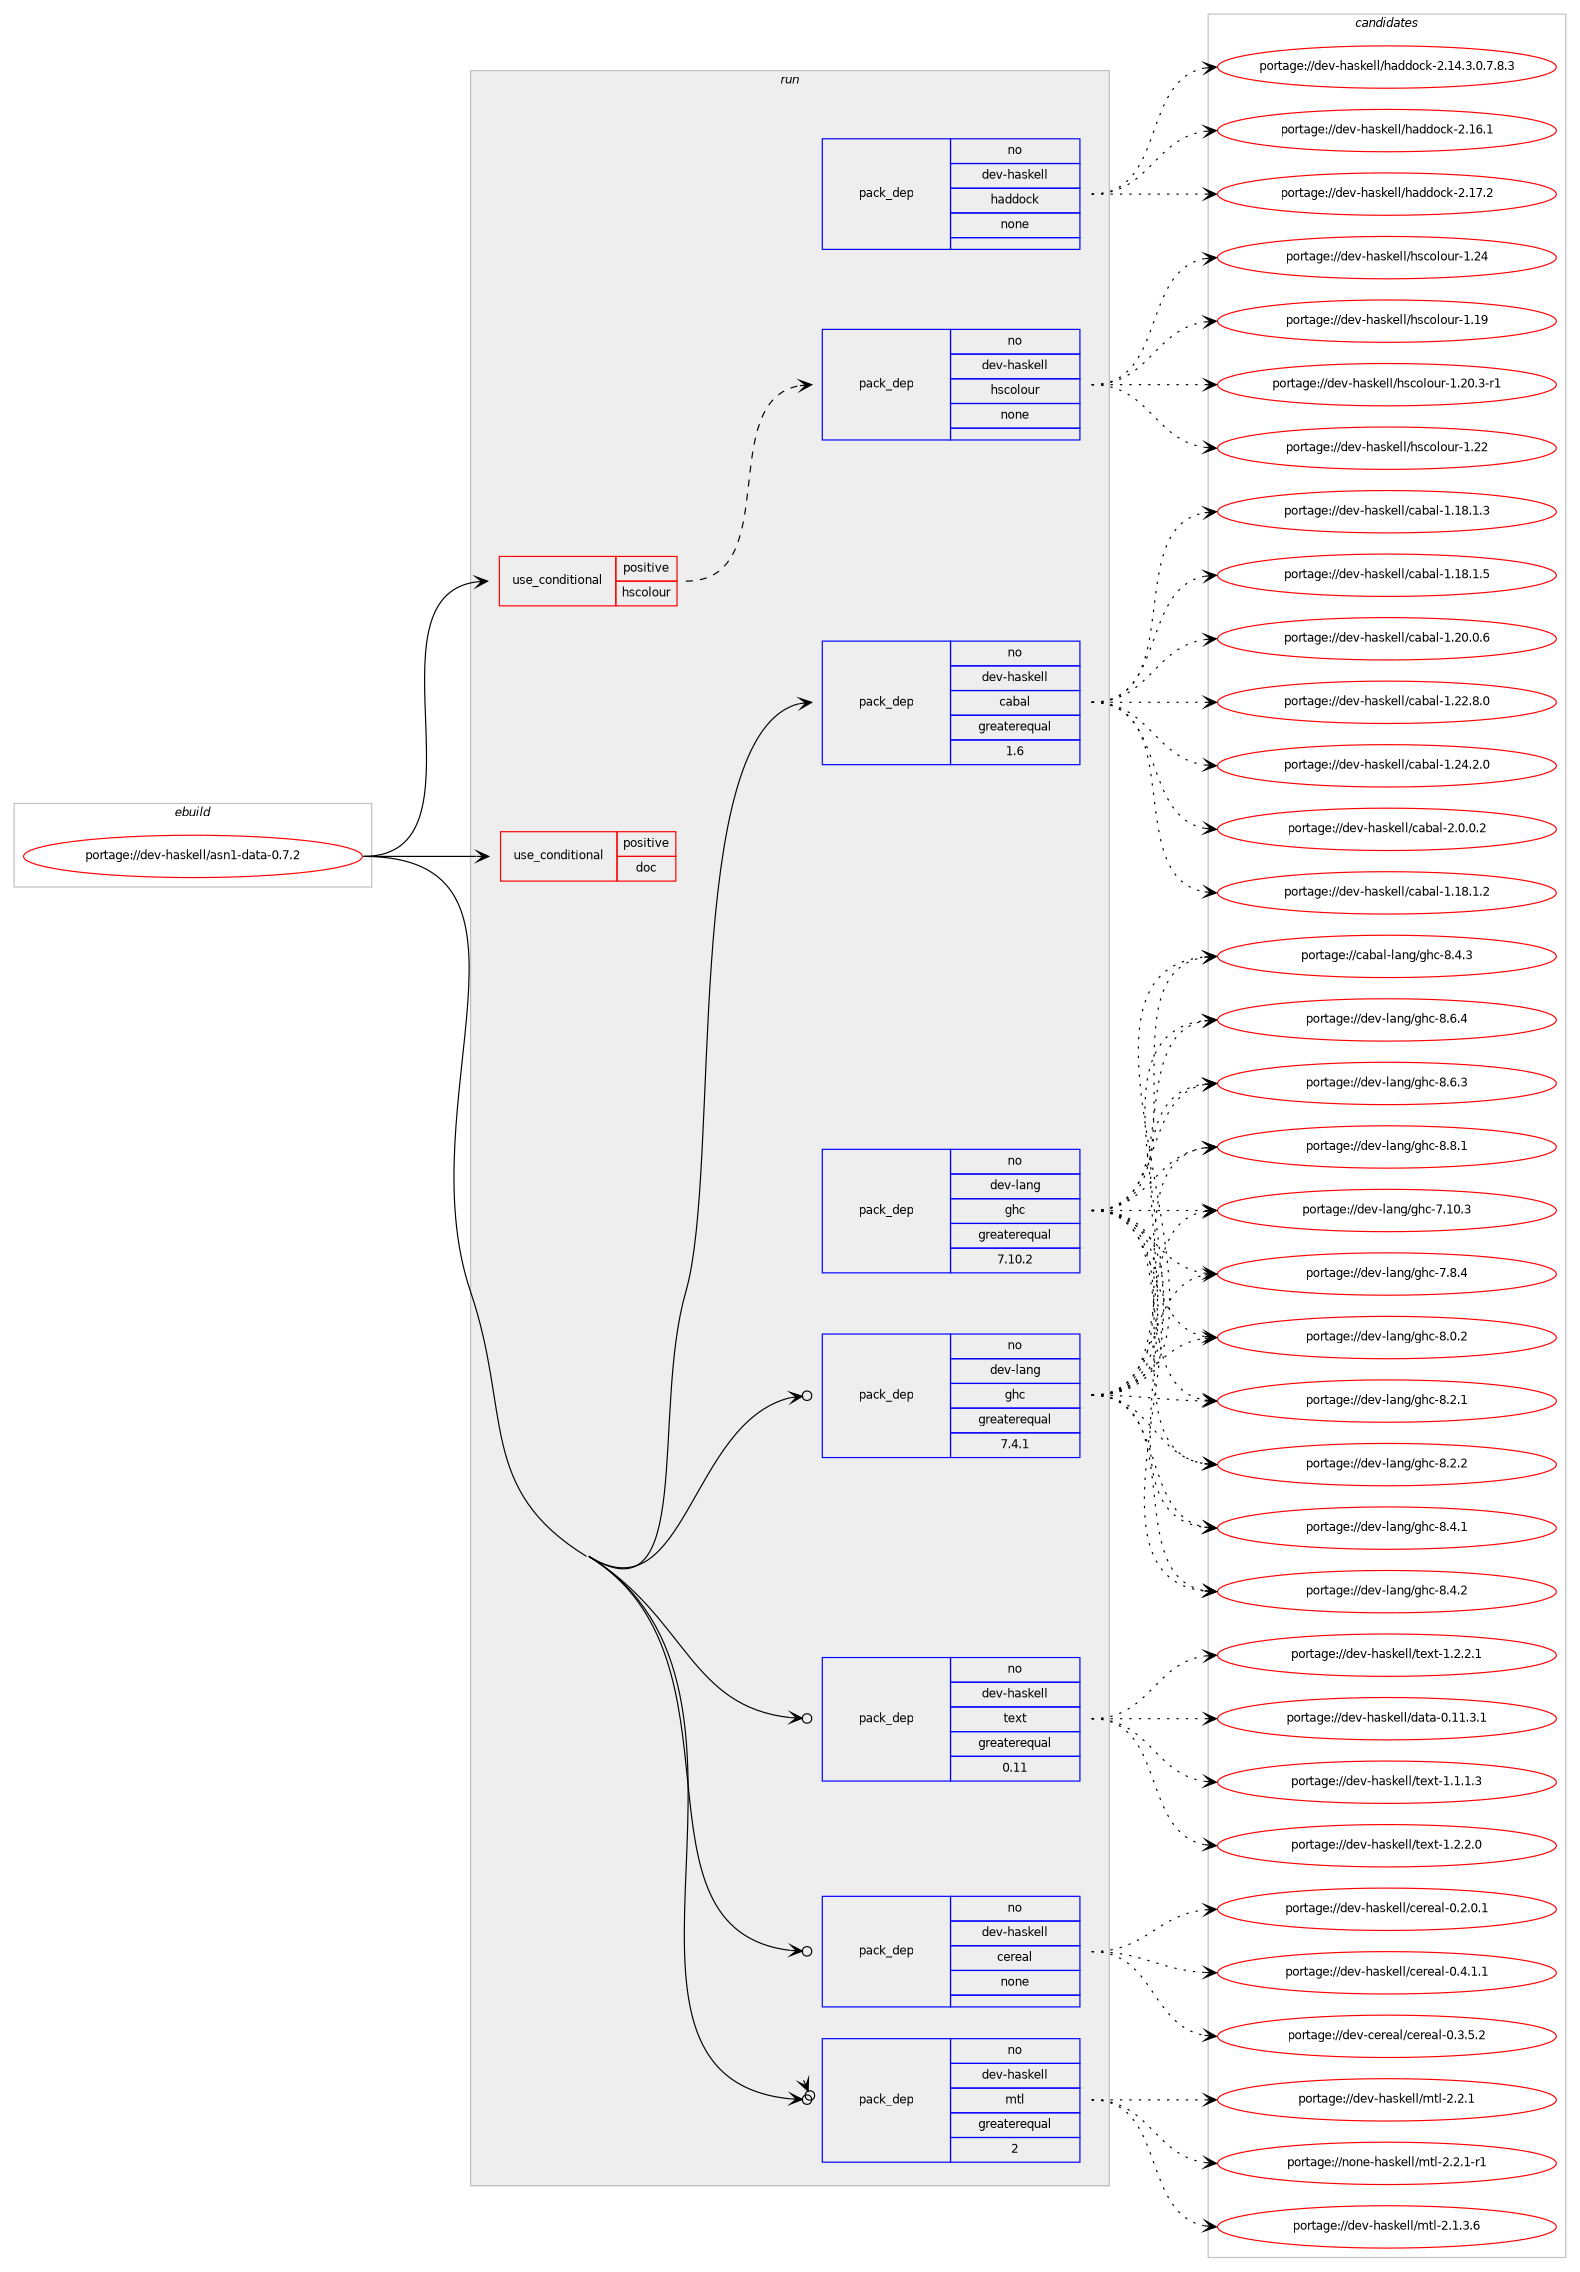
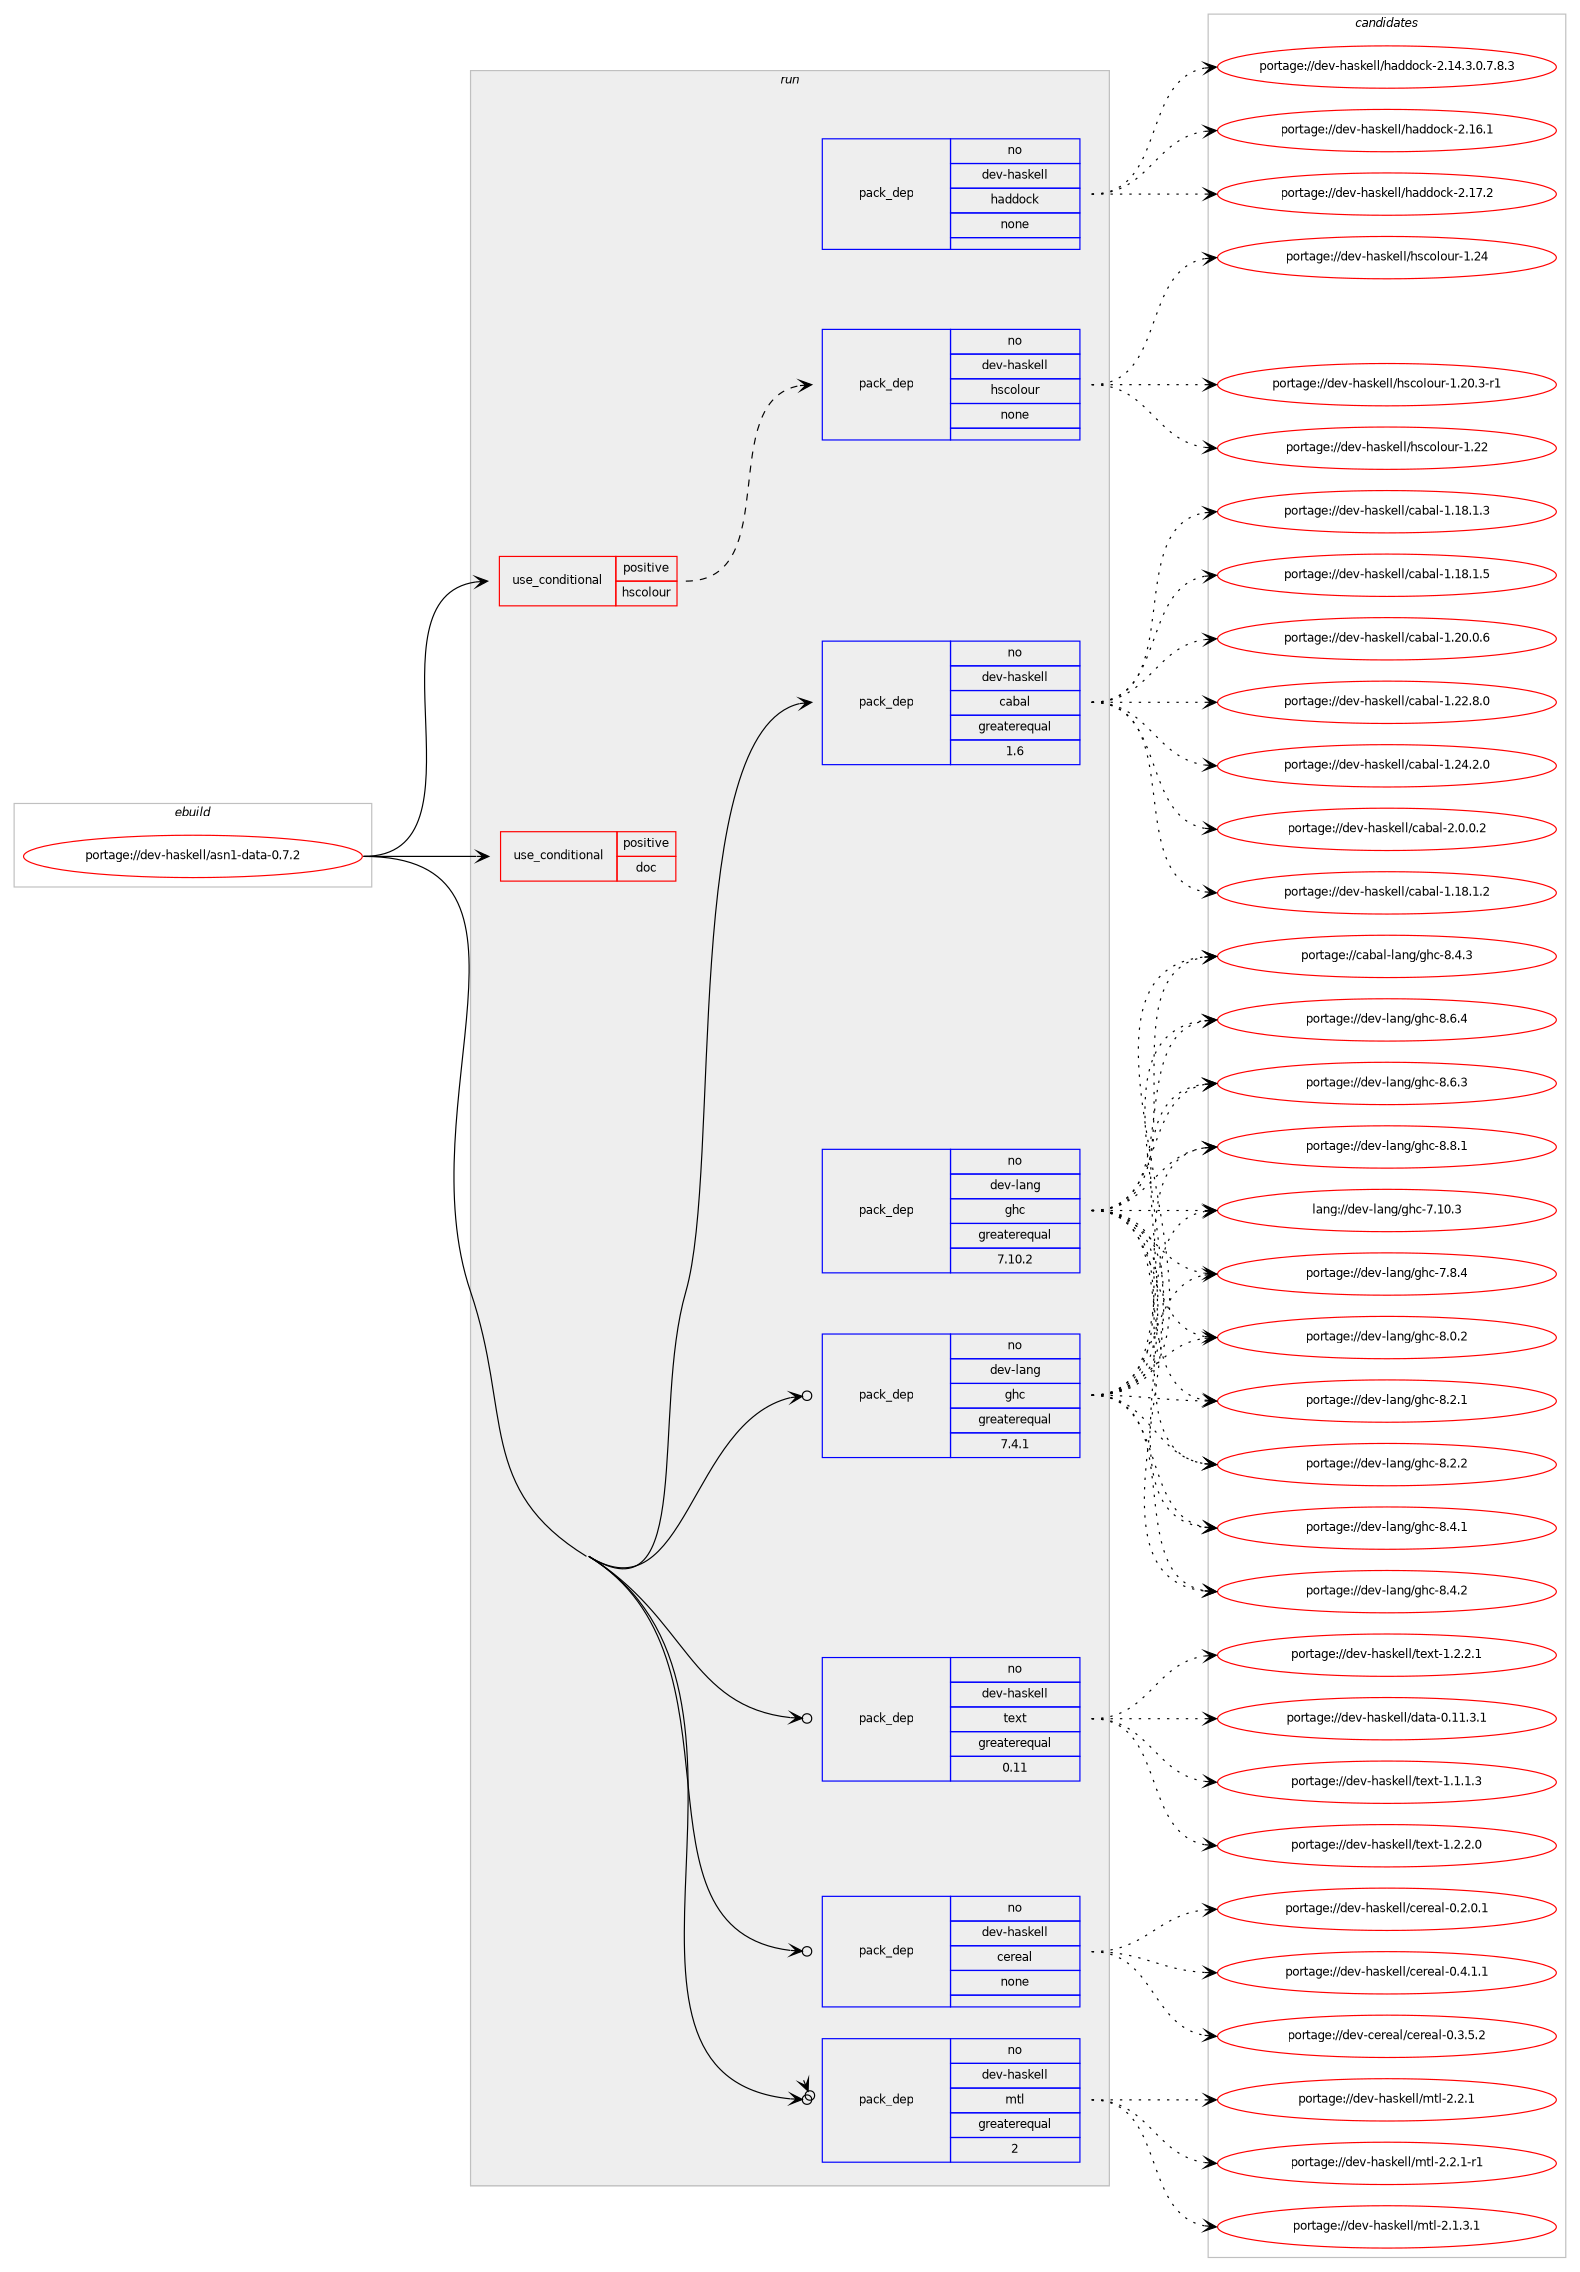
  digraph {
    compound=true
    concentrate=true
    fontname=Helvetica
    fontsize=10
    newrank=true
    rankdir=LR
    ranksep=1.5
    node [color=red fontname=Helvetica fontsize=10]
    edge [arrowhead=vee headport=w style=dotted tailport=e weight=100]
    n1 [label="portage://dev-haskell/asn1-data-0.7.2" width=4]
    n2 [color=blue label=<<TABLE BORDER="0" CELLBORDER="1" CELLSPACING="0" CELLPADDING="4" WIDTH="220"><TR><TD ROWSPAN="6" CELLPADDING="30">pack_dep</TD></TR><TR><TD WIDTH="110">no</TD></TR><TR><TD>dev-haskell</TD></TR><TR><TD>haddock</TD></TR><TR><TD>none</TD></TR><TR><TD></TD></TR></TABLE>> shape=none]
    n3 [color=blue label=<<TABLE BORDER="0" CELLBORDER="1" CELLSPACING="0" CELLPADDING="4" WIDTH="220"><TR><TD ROWSPAN="6" CELLPADDING="30">pack_dep</TD></TR><TR><TD WIDTH="110">no</TD></TR><TR><TD>dev-lang</TD></TR><TR><TD>ghc</TD></TR><TR><TD>greaterequal</TD></TR><TR><TD>7.10.2</TD></TR></TABLE>> shape=none]
    n4 [label=<<TABLE BORDER="0" CELLBORDER="1" CELLSPACING="0" CELLPADDING="4"><TR><TD ROWSPAN="3" CELLPADDING="10">use_conditional</TD></TR><TR><TD>positive</TD></TR><TR><TD>doc</TD></TR></TABLE>> shape=none]
    n5 [color=blue label=<<TABLE BORDER="0" CELLBORDER="1" CELLSPACING="0" CELLPADDING="4" WIDTH="220"><TR><TD ROWSPAN="6" CELLPADDING="30">pack_dep</TD></TR><TR><TD WIDTH="110">no</TD></TR><TR><TD>dev-haskell</TD></TR><TR><TD>hscolour</TD></TR><TR><TD>none</TD></TR><TR><TD></TD></TR></TABLE>> shape=none]
    n6 [label=<<TABLE BORDER="0" CELLBORDER="1" CELLSPACING="0" CELLPADDING="4"><TR><TD ROWSPAN="3" CELLPADDING="10">use_conditional</TD></TR><TR><TD>positive</TD></TR><TR><TD>hscolour</TD></TR></TABLE>> shape=none]
    n7 [color=blue label=<<TABLE BORDER="0" CELLBORDER="1" CELLSPACING="0" CELLPADDING="4" WIDTH="220"><TR><TD ROWSPAN="6" CELLPADDING="30">pack_dep</TD></TR><TR><TD WIDTH="110">no</TD></TR><TR><TD>dev-haskell</TD></TR><TR><TD>cabal</TD></TR><TR><TD>greaterequal</TD></TR><TR><TD>1.6</TD></TR></TABLE>> shape=none]
    n8 [color=blue label=<<TABLE BORDER="0" CELLBORDER="1" CELLSPACING="0" CELLPADDING="4" WIDTH="220"><TR><TD ROWSPAN="6" CELLPADDING="30">pack_dep</TD></TR><TR><TD WIDTH="110">no</TD></TR><TR><TD>dev-haskell</TD></TR><TR><TD>cereal</TD></TR><TR><TD>none</TD></TR><TR><TD></TD></TR></TABLE>> shape=none]
    n9 [color=blue label=<<TABLE BORDER="0" CELLBORDER="1" CELLSPACING="0" CELLPADDING="4" WIDTH="220"><TR><TD ROWSPAN="6" CELLPADDING="30">pack_dep</TD></TR><TR><TD WIDTH="110">no</TD></TR><TR><TD>dev-haskell</TD></TR><TR><TD>mtl</TD></TR><TR><TD>greaterequal</TD></TR><TR><TD>2</TD></TR></TABLE>> shape=none]
    n10 [color=blue label=<<TABLE BORDER="0" CELLBORDER="1" CELLSPACING="0" CELLPADDING="4" WIDTH="220"><TR><TD ROWSPAN="6" CELLPADDING="30">pack_dep</TD></TR><TR><TD WIDTH="110">no</TD></TR><TR><TD>dev-haskell</TD></TR><TR><TD>text</TD></TR><TR><TD>greaterequal</TD></TR><TR><TD>0.11</TD></TR></TABLE>> shape=none]
    n11 [color=blue label=<<TABLE BORDER="0" CELLBORDER="1" CELLSPACING="0" CELLPADDING="4" WIDTH="220"><TR><TD ROWSPAN="6" CELLPADDING="30">pack_dep</TD></TR><TR><TD WIDTH="110">no</TD></TR><TR><TD>dev-lang</TD></TR><TR><TD>ghc</TD></TR><TR><TD>greaterequal</TD></TR><TR><TD>7.4.1</TD></TR></TABLE>> shape=none]
    n12 [label="portage://dev-haskell/haddock-2.14.3.0.7.8.3" width=4]
    n13 [label="portage://dev-haskell/haddock-2.16.1" width=4]
    n14 [label="portage://dev-haskell/haddock-2.17.2" width=4]
-   n15 [label="portage://dev-lang/ghc-7.10.3" width=4]
+   n15 [label="lang://dev-lang/ghc-7.10.3" width=4]
    n16 [label="portage://dev-lang/ghc-7.8.4" width=4]
    n17 [label="portage://dev-lang/ghc-8.0.2" width=4]
    n18 [label="portage://dev-lang/ghc-8.2.1" width=4]
    n19 [label="portage://dev-lang/ghc-8.2.2" width=4]
    n20 [label="portage://dev-lang/ghc-8.4.1" width=4]
    n21 [label="portage://dev-lang/ghc-8.4.2" width=4]
    n22 [label="portage://cabal-lang/ghc-8.4.3" width=4]
    n23 [label="portage://dev-lang/ghc-8.6.4" width=4]
    n24 [label="portage://dev-lang/ghc-8.6.3" width=4]
    n25 [label="portage://dev-lang/ghc-8.8.1" width=4]
-   n26 [label="portage://dev-haskell/hscolour-1.19" width=4]
    n27 [label="portage://dev-haskell/hscolour-1.20.3-r1" width=4]
    n28 [label="portage://dev-haskell/hscolour-1.22" width=4]
    n29 [label="portage://dev-haskell/hscolour-1.24" width=4]
    n30 [label="portage://dev-haskell/cabal-1.18.1.2" width=4]
    n31 [label="portage://dev-haskell/cabal-1.18.1.3" width=4]
    n32 [label="portage://dev-haskell/cabal-1.18.1.5" width=4]
    n33 [label="portage://dev-haskell/cabal-1.20.0.6" width=4]
    n34 [label="portage://dev-haskell/cabal-1.22.8.0" width=4]
    n35 [label="portage://dev-haskell/cabal-1.24.2.0" width=4]
    n36 [label="portage://dev-haskell/cabal-2.0.0.2" width=4]
    n37 [label="portage://dev-cereal/cereal-0.3.5.2" width=4]
    n38 [label="portage://dev-haskell/cereal-0.2.0.1" width=4]
    n39 [label="portage://dev-haskell/cereal-0.4.1.1" width=4]
-   n40 [label="portage://dev-haskell/mtl-2.1.3.6" width=4]
+   n40 [label="portage://dev-haskell/mtl-2.1.3.1" width=4]
    n41 [label="portage://dev-haskell/mtl-2.2.1" width=4]
-   n42 [label="portage://none-haskell/mtl-2.2.1-r1" width=4]
+   n42 [label="portage://dev-haskell/mtl-2.2.1-r1" width=4]
    n43 [label="portage://dev-haskell/data-0.11.3.1" width=4]
    n44 [label="portage://dev-haskell/text-1.1.1.3" width=4]
    n45 [label="portage://dev-haskell/text-1.2.2.0" width=4]
    n46 [label="portage://dev-haskell/text-1.2.2.1" width=4]
    subgraph cluster_1 {
      color=gray
      label=<<i>ebuild</i>>
      rank=same
      n1
    }
    subgraph cluster_2 {
      color=gray
      label=<<i>dependencies</i>>
      subgraph cluster_3 {
        color=gray
        fillcolor="#eeeeee"
        label=<<i>compile</i>>
        style=filled
        subgraph sub_4 {
          color=gray
          fillcolor="#eeeeee"
          label=<<i>compile</i>>
          style=filled
          n4
          subgraph sub_5 {
            color=gray
            fillcolor="#eeeeee"
            label=<<i>compile</i>>
            style=filled
            subgraph sub_6 {
              color=gray
              fillcolor="#eeeeee"
              label=<<i>compile</i>>
              style=filled
              n2
            }
            subgraph sub_7 {
              color=gray
              fillcolor="#eeeeee"
              label=<<i>compile</i>>
              style=filled
              n3
            }
          }
        }
        subgraph sub_8 {
          color=gray
          fillcolor="#eeeeee"
          label=<<i>compile</i>>
          style=filled
          n6
          subgraph sub_9 {
            color=gray
            fillcolor="#eeeeee"
            label=<<i>compile</i>>
            style=filled
            n5
          }
        }
        subgraph sub_10 {
          color=gray
          fillcolor="#eeeeee"
          label=<<i>compile</i>>
          style=filled
          n7
        }
      }
      subgraph cluster_11 {
        color=gray
        fillcolor="#eeeeee"
        label=<<i>compile and run</i>>
        style=filled
        subgraph sub_12 {
          color=gray
          fillcolor="#eeeeee"
          label=<<i>compile and run</i>>
          style=filled
          n8
        }
        subgraph sub_13 {
          color=gray
          fillcolor="#eeeeee"
          label=<<i>compile and run</i>>
          style=filled
          n9
        }
        subgraph sub_14 {
          color=gray
          fillcolor="#eeeeee"
          label=<<i>compile and run</i>>
          style=filled
          n10
        }
        subgraph sub_15 {
          color=gray
          fillcolor="#eeeeee"
          label=<<i>compile and run</i>>
          style=filled
          n11
        }
      }
      subgraph cluster_16 {
        color=gray
        fillcolor="#eeeeee"
        label=<<i>run</i>>
        style=filled
      }
    }
    subgraph cluster_17 {
      color=gray
      label=<<i>candidates</i>>
      rank=same
      subgraph sub_18 {
        color=black
        label=<<i>candidates</i>>
        nodesep=1
        rank=same
        n12
        n13
        n14
      }
      subgraph sub_19 {
        color=black
        label=<<i>candidates</i>>
        nodesep=1
        rank=same
        n15
        n16
        n17
        n18
        n19
        n20
        n21
        n22
        n23
        n24
        n25
      }
      subgraph sub_20 {
        color=black
        label=<<i>candidates</i>>
        nodesep=1
        rank=same
-       n26
        n27
        n28
        n29
      }
      subgraph sub_21 {
        color=black
        label=<<i>candidates</i>>
        nodesep=1
        rank=same
        n30
        n31
        n32
        n33
        n34
        n35
        n36
      }
      subgraph sub_22 {
        color=black
        label=<<i>candidates</i>>
        nodesep=1
        rank=same
        n37
        n38
        n39
      }
      subgraph sub_23 {
        color=black
        label=<<i>candidates</i>>
        nodesep=1
        rank=same
        n40
        n41
        n42
      }
      subgraph sub_24 {
        color=black
        label=<<i>candidates</i>>
        nodesep=1
        rank=same
        n43
        n44
        n45
        n46
      }
      subgraph sub_25 {
        color=black
        label=<<i>candidates</i>>
        nodesep=1
        rank=same
        n15
        n16
        n17
        n18
        n19
        n20
        n21
        n22
        n23
        n24
        n25
      }
    }
    n1 -> n4 [style=solid weight=20]
    n1 -> n6 [style=solid weight=20]
    n1 -> n7 [style=solid weight=20]
    n1 -> n8 [arrowhead=odotvee style=solid weight=20]
    n1 -> n9 [arrowhead=odotvee style=solid weight=20]
    n1 -> n10 [arrowhead=odotvee style=solid weight=20]
    n1 -> n11 [arrowhead=odotvee style=solid weight=20]
    n2 -> n12
    n2 -> n13
    n2 -> n14
    n3 -> n15
    n3 -> n16
    n3 -> n17
    n3 -> n18
    n3 -> n19
    n3 -> n20
    n3 -> n21
    n3 -> n22
    n3 -> n23
    n3 -> n24
    n3 -> n25
-   n5 -> n26
    n5 -> n27
    n5 -> n28
    n5 -> n29
    n6 -> n5 [style=dashed weight=20]
    n7 -> n30
    n7 -> n31
    n7 -> n32
    n7 -> n33
    n7 -> n34
    n7 -> n35
    n7 -> n36
    n8 -> n37
    n8 -> n38
    n8 -> n39
    n9 -> n40
    n9 -> n41
    n9 -> n42
    n10 -> n43
    n10 -> n44
    n10 -> n45
    n10 -> n46
    n11 -> n15
    n11 -> n16
    n11 -> n17
    n11 -> n18
    n11 -> n19
    n11 -> n20
    n11 -> n21
    n11 -> n22
    n11 -> n23
    n11 -> n24
    n11 -> n25
  }
